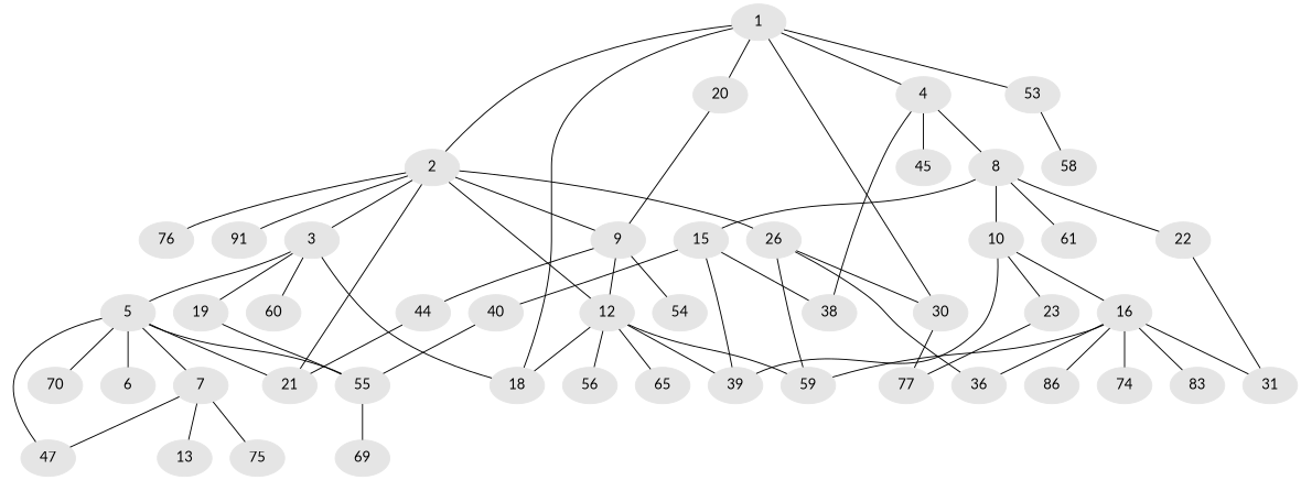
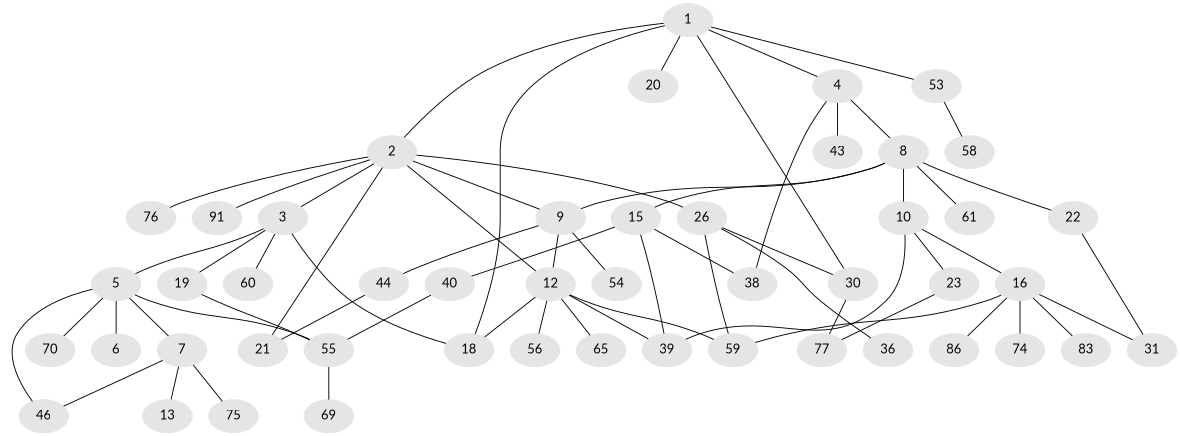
  graph {
    fontname=Lato
    node [color=gray90 fontname=Lato style=filled]
    edge [fontname=Lato]
    2 [super="+67+24"]
    3 [super="+28+29"]
    9 [super="+27"]
    12 [super="+32+92+25"]
    21 [super="+44"]
    26 [super="+43+50+42"]
    76
    91
    1
    4
    18
    20
    30 [super="+96+33"]
    53
    8
    38 [super="+90+95"]
-   45
+   45 [label=43]
    77
    58
    5 [super="+17"]
    19
    60
    n23 [label=44 super="+89"]
    n24 [label=54]
    39
    56
    59 [super="+68+88"]
    65
    36
    6
    7 [super="+64+57"]
-   46 [super="+66" label=47]
+   46 [super="+66"]
    n33 [label=55 super="+62+73"]
    n34 [label=70 super="+82"]
    10
    15
    22 [super="+81"]
    61
    13
    75
    69
    16 [super="+35+49"]
    23 [super="+93"]
    40
    31
    74 [super="+84"]
    83
    86
    2 -- 3 [weight=2]
    2 -- 9
    2 -- 12 [weight=2]
    2 -- 21
    2 -- 26
    2 -- 76
    2 -- 91
    3 -- 18
    3 -- 5
    3 -- 19
    3 -- 60
    9 -- 12
    9 -- n23
    9 -- n24
    12 -- 18
    12 -- 39
    12 -- 56
    12 -- 59
    12 -- 65
    26 -- 30
    26 -- 59
    26 -- 36
    1 -- 2
    1 -- 4
    1 -- 18
    1 -- 20
    1 -- 30
    1 -- 53
    4 -- 8
    4 -- 38
    4 -- 45
    30 -- 77
    53 -- 58
-   20 -- 9
+   8 -- 9
    8 -- 10
    8 -- 15
    8 -- 22
    8 -- 61
-   5 -- 21
    5 -- 6 [weight=2]
    5 -- 7
    5 -- 46
    5 -- n33
    5 -- n34
    19 -- n33
    n23 -- 21
    7 -- 46
    7 -- 13
    7 -- 75
    n33 -- 69
    10 -- 39
    10 -- 16
    10 -- 23
    15 -- 38
    15 -- 39
    15 -- 40
    22 -- 31
    16 -- 59
-   16 -- 36
    16 -- 31
    16 -- 74
    16 -- 83
    16 -- 86
    23 -- 77
    40 -- n33
  }
